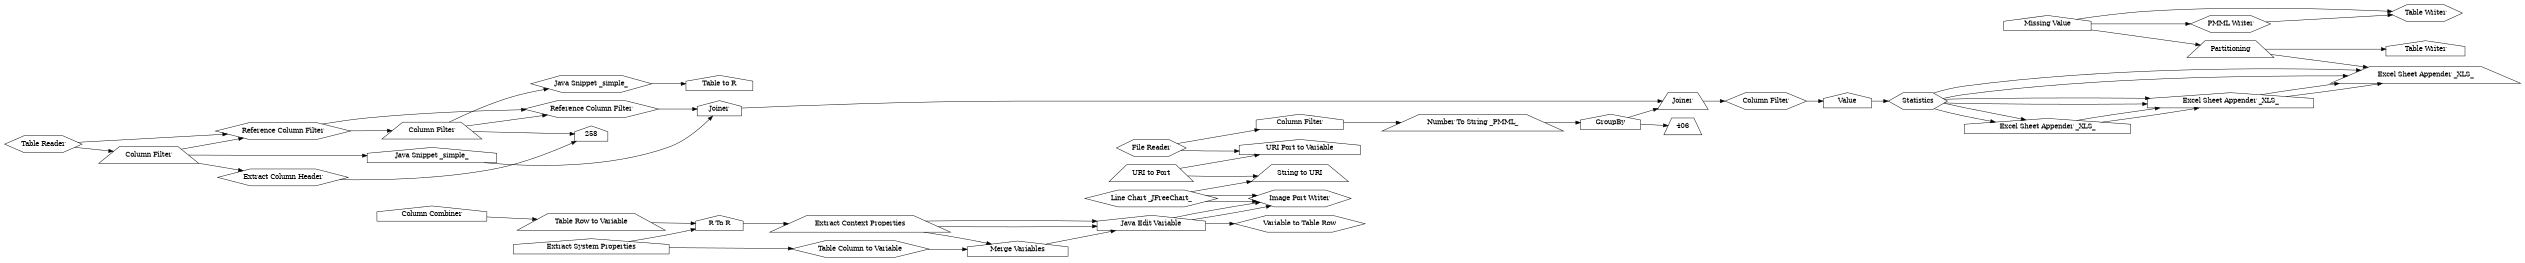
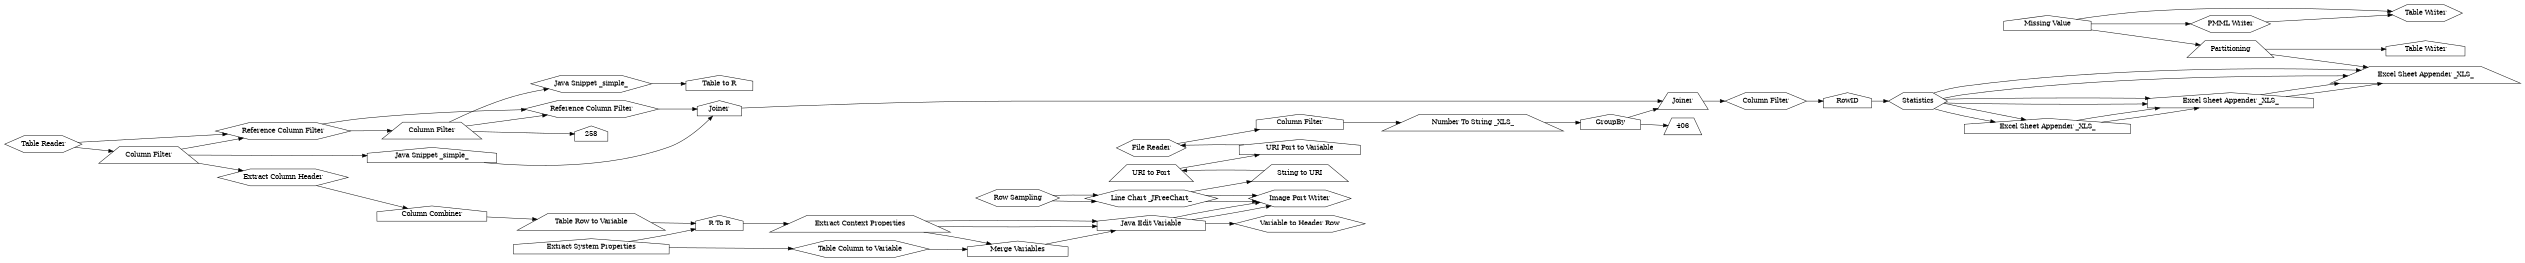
  digraph {
    rankdir=LR
    node [shape=house]
    n1 [label="Table to R"]
    n2 [label="R To R"]
    n3 [label="Extract Context Properties" shape=trapezium]
    n4 [label="Java Edit Variable"]
    n5 [label="Merge Variables"]
    n6 [label=Partitioning shape=trapezium]
    n7 [label="Table Writer"]
    n8 [label="Excel Sheet Appender _XLS_" shape=trapezium]
    n9 [label="PMML Writer" shape=hexagon]
    n10 [label="Table Writer" shape=hexagon]
    n11 [label="Table Reader" shape=hexagon]
    n12 [label="Column Filter" shape=trapezium]
    n13 [label="Reference Column Filter" shape=hexagon]
    n14 [label="Extract Column Header" shape=hexagon]
    n15 [label="Java Snippet _simple_"]
    n16 [label="Column Filter" shape=trapezium]
    n17 [label="Reference Column Filter" shape=hexagon]
    n18 [label="Column Combiner"]
    n19 [label=Joiner]
    n20 [label="Table Row to Variable" shape=trapezium]
    n21 [label="Java Snippet _simple_" shape=hexagon]
    258
-   n23 [label="Variable to Table Row" shape=hexagon]
+   n23 [label="Variable to Header Row" shape=hexagon]
    n24 [label="Image Port Writer" shape=hexagon]
    n25 [label="String to URI" shape=trapezium]
    n26 [label="URI to Port" shape=trapezium]
    n27 [label="URI Port to Variable"]
    n28 [label="File Reader" shape=hexagon]
    n29 [label="Column Filter"]
-   n30 [label="Number To String _PMML_" shape=trapezium]
+   n30 [label="Number To String _XLS_" shape=trapezium]
    n31 [label=GroupBy]
    n32 [label=Joiner shape=trapezium]
    406 [shape=trapezium]
    n34 [label="Column Filter" shape=hexagon]
-   n35 [label=Value]
+   n35 [label=RowID]
    n36 [label=Statistics shape=hexagon]
    n37 [label="Excel Sheet Appender _XLS_"]
    n38 [label="Excel Sheet Appender _XLS_"]
    n39 [label="Line Chart _JFreeChart_" shape=hexagon]
+   n40 [label="Row Sampling" shape=hexagon]
    n41 [label="Missing Value"]
    n42 [label="Extract System Properties"]
    n43 [label="Table Column to Variable" shape=hexagon]
    n2 -> n3
    n3 -> n4
    n3 -> n4
    n3 -> n5
    n4 -> n23
    n4 -> n24
    n4 -> n24
    n5 -> n4
    n6 -> n7
    n6 -> n8
    n9 -> n10
    n11 -> n12
    n11 -> n13
    n12 -> n13
    n12 -> n14
    n12 -> n15
    n13 -> n16
    n13 -> n17
-   n14 -> 258
+   n14 -> n18
    n15 -> n19
    n16 -> n17
    n16 -> n21
    n16 -> 258
    n17 -> n19
    n18 -> n20
    n19 -> n32
    n20 -> n2
    n21 -> n1
-   n26 -> n25
+   n25 -> n26
    n26 -> n27
-   n28 -> n27
+   n27 -> n28
    n28 -> n29
    n29 -> n30
    n30 -> n31
    n31 -> n32
    n31 -> 406
    n32 -> n34
    n34 -> n35
    n35 -> n36
    n36 -> n8
    n36 -> n8
    n36 -> n37
    n36 -> n37
    n36 -> n38
    n36 -> n38
    n37 -> n38
    n37 -> n38
    n38 -> n8
    n38 -> n8
    n39 -> n24
    n39 -> n24
    n39 -> n25
+   n40 -> n39
+   n40 -> n39
    n41 -> n6
    n41 -> n9
    n41 -> n10
    n42 -> n2
    n42 -> n43
    n43 -> n5
  }
